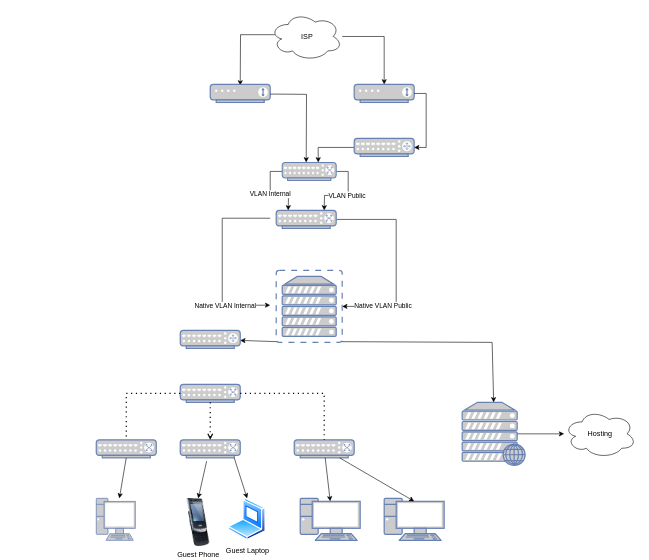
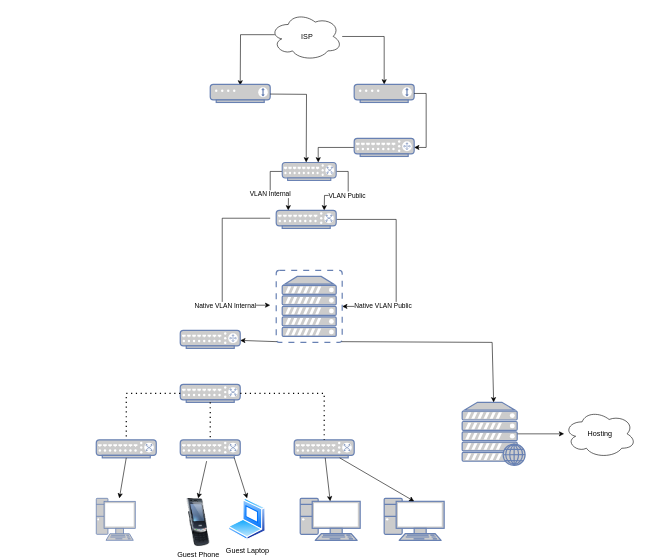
  <mxCell id="0" />
  <mxCell id="1" parent="0" />
  <mxCell id="2" style="edgeStyle=orthogonalEdgeStyle;rounded=0;orthogonalLoop=1;jettySize=auto;html=1;" parent="1" source="3" target="6" edge="1"><mxGeometry relative="1" as="geometry" /></mxCell>
  <mxCell id="3" value="&amp;nbsp;ISP" style="ellipse;shape=cloud;whiteSpace=wrap;html=1;" parent="1" vertex="1"><mxGeometry x="450" y="20" width="120" height="80" as="geometry" /></mxCell>
  <mxCell id="4" style="edgeStyle=orthogonalEdgeStyle;rounded=0;orthogonalLoop=1;jettySize=auto;html=1;exitX=0.064;exitY=0.463;exitDx=0;exitDy=0;exitPerimeter=0;" parent="1" source="3" edge="1"><mxGeometry relative="1" as="geometry"><mxPoint x="400" y="141.68" as="targetPoint" /><mxPoint x="458.68" y="100" as="sourcePoint" /></mxGeometry></mxCell>
  <mxCell id="5" value="&lt;font color=&quot;#ffffff&quot;&gt;NID 1&lt;br&gt;Public /32&lt;br&gt;500Mbps Async Fiber&lt;/font&gt;" style="fontColor=#0066CC;verticalAlign=top;verticalLabelPosition=bottom;labelPosition=center;align=center;html=1;outlineConnect=0;fillColor=#CCCCCC;strokeColor=#6881B3;gradientColor=none;gradientDirection=north;strokeWidth=2;shape=mxgraph.networks.modem;" parent="1" vertex="1"><mxGeometry x="350" y="140" width="100" height="30" as="geometry" /></mxCell>
  <mxCell id="6" value="&lt;font color=&quot;#ffffff&quot;&gt;NID 2&lt;br&gt;Public /25&lt;br&gt;1G Async Fiber&lt;/font&gt;" style="fontColor=#0066CC;verticalAlign=top;verticalLabelPosition=bottom;labelPosition=center;align=center;html=1;outlineConnect=0;fillColor=#CCCCCC;strokeColor=#6881B3;gradientColor=none;gradientDirection=north;strokeWidth=2;shape=mxgraph.networks.modem;" parent="1" vertex="1"><mxGeometry x="590" y="140" width="100" height="30" as="geometry" /></mxCell>
  <mxCell id="7" style="edgeStyle=orthogonalEdgeStyle;rounded=0;orthogonalLoop=1;jettySize=auto;html=1;" parent="1" edge="1"><mxGeometry relative="1" as="geometry"><mxPoint x="510" y="270" as="targetPoint" /><mxPoint x="450" y="156" as="sourcePoint" /></mxGeometry></mxCell>
  <mxCell id="8" style="edgeStyle=orthogonalEdgeStyle;rounded=0;orthogonalLoop=1;jettySize=auto;html=1;entryX=0.667;entryY=0;entryDx=0;entryDy=0;entryPerimeter=0;" parent="1" source="9" target="12" edge="1"><mxGeometry relative="1" as="geometry"><mxPoint x="530" y="260" as="targetPoint" /><Array as="points"><mxPoint x="530" y="245" /></Array></mxGeometry></mxCell>
  <mxCell id="9" value="&lt;font color=&quot;#ffffff&quot;&gt;Transparent Firewall&lt;br&gt;Public /25&lt;/font&gt;" style="fontColor=#0066CC;verticalAlign=top;verticalLabelPosition=bottom;labelPosition=center;align=center;html=1;outlineConnect=0;fillColor=#CCCCCC;strokeColor=#6881B3;gradientColor=none;gradientDirection=north;strokeWidth=2;shape=mxgraph.networks.router;" parent="1" vertex="1"><mxGeometry x="590" y="230" width="100" height="30" as="geometry" /></mxCell>
  <mxCell id="10" value="VLAN Internal" style="edgeStyle=orthogonalEdgeStyle;rounded=0;orthogonalLoop=1;jettySize=auto;html=1;exitX=0;exitY=0.5;exitDx=0;exitDy=0;exitPerimeter=0;" parent="1" source="12" edge="1"><mxGeometry relative="1" as="geometry"><mxPoint x="480" y="350" as="targetPoint" /></mxGeometry></mxCell>
  <mxCell id="11" value="VLAN Public" style="edgeStyle=orthogonalEdgeStyle;rounded=0;orthogonalLoop=1;jettySize=auto;html=1;exitX=1;exitY=0.5;exitDx=0;exitDy=0;exitPerimeter=0;" parent="1" source="12" edge="1"><mxGeometry relative="1" as="geometry"><mxPoint x="540" y="350" as="targetPoint" /></mxGeometry></mxCell>
  <mxCell id="12" value="&lt;font color=&quot;#ffffff&quot;&gt;Core Switch&lt;/font&gt;" style="fontColor=#0066CC;verticalAlign=top;verticalLabelPosition=bottom;labelPosition=center;align=center;html=1;outlineConnect=0;fillColor=#CCCCCC;strokeColor=#6881B3;gradientColor=none;gradientDirection=north;strokeWidth=2;shape=mxgraph.networks.switch;" parent="1" vertex="1"><mxGeometry x="470" y="270" width="90" height="30" as="geometry" /></mxCell>
  <mxCell id="13" style="edgeStyle=orthogonalEdgeStyle;rounded=0;orthogonalLoop=1;jettySize=auto;html=1;" parent="1" edge="1"><mxGeometry relative="1" as="geometry"><mxPoint x="450" y="363" as="sourcePoint" /><mxPoint x="450" y="508" as="targetPoint" /><Array as="points"><mxPoint x="370" y="363" /><mxPoint x="370" y="508" /></Array></mxGeometry></mxCell>
  <mxCell id="14" value="Native VLAN Internal" style="edgeLabel;html=1;align=center;verticalAlign=middle;resizable=0;points=[];" parent="13" vertex="1" connectable="0"><mxGeometry x="0.501" relative="1" as="geometry"><mxPoint as="offset" /></mxGeometry></mxCell>
  <mxCell id="15" style="edgeStyle=orthogonalEdgeStyle;rounded=0;orthogonalLoop=1;jettySize=auto;html=1;" parent="1" source="17" target="18" edge="1"><mxGeometry relative="1" as="geometry"><Array as="points"><mxPoint x="660" y="365" /><mxPoint x="660" y="510" /></Array></mxGeometry></mxCell>
  <mxCell id="16" value="Native VLAN Public" style="edgeLabel;html=1;align=center;verticalAlign=middle;resizable=0;points=[];" parent="15" vertex="1" connectable="0"><mxGeometry x="0.601" y="-2" relative="1" as="geometry"><mxPoint as="offset" /></mxGeometry></mxCell>
  <mxCell id="17" value="&lt;font color=&quot;#ffffff&quot;&gt;Rack distribution switch&lt;br&gt;50/50 split native VLANs for Internal and Public&lt;/font&gt;" style="fontColor=#0066CC;verticalAlign=top;verticalLabelPosition=bottom;labelPosition=center;align=center;html=1;outlineConnect=0;fillColor=#CCCCCC;strokeColor=#6881B3;gradientColor=none;gradientDirection=north;strokeWidth=2;shape=mxgraph.networks.switch;" parent="1" vertex="1"><mxGeometry x="460" y="350" width="100" height="30" as="geometry" /></mxCell>
  <mxCell id="18" value="&lt;font color=&quot;#ffffff&quot;&gt;VSphere Hypervisor&lt;/font&gt;" style="fontColor=#0066CC;verticalAlign=top;verticalLabelPosition=bottom;labelPosition=center;align=center;html=1;outlineConnect=0;fillColor=#CCCCCC;strokeColor=#6881B3;gradientColor=none;gradientDirection=north;strokeWidth=2;shape=mxgraph.networks.virtual_server;" parent="1" vertex="1"><mxGeometry x="460" y="450" width="110" height="120" as="geometry" /></mxCell>
  <mxCell id="19" value="&lt;font color=&quot;#ffffff&quot;&gt;Virtual Firewall&lt;br&gt;Internal /22&lt;/font&gt;" style="fontColor=#0066CC;verticalAlign=top;verticalLabelPosition=bottom;labelPosition=center;align=center;html=1;outlineConnect=0;fillColor=#CCCCCC;strokeColor=#6881B3;gradientColor=none;gradientDirection=north;strokeWidth=2;shape=mxgraph.networks.router;" parent="1" vertex="1"><mxGeometry x="300" y="550" width="100" height="30" as="geometry" /></mxCell>
  <mxCell id="20" value="&lt;font color=&quot;#ffffff&quot;&gt;Hosting Services&lt;br&gt;Public /25&lt;/font&gt;" style="fontColor=#0066CC;verticalAlign=top;verticalLabelPosition=bottom;labelPosition=center;align=center;html=1;outlineConnect=0;fillColor=#CCCCCC;strokeColor=#6881B3;gradientColor=none;gradientDirection=north;strokeWidth=2;shape=mxgraph.networks.web_server;" parent="1" vertex="1"><mxGeometry x="770" y="670" width="105" height="105" as="geometry" /></mxCell>
  <mxCell id="21" value="&lt;font color=&quot;#ffffff&quot;&gt;VLAN PCI /24&lt;/font&gt;" style="fontColor=#0066CC;verticalAlign=top;verticalLabelPosition=bottom;labelPosition=center;align=center;html=1;outlineConnect=0;fillColor=#CCCCCC;strokeColor=#6881B3;gradientColor=none;gradientDirection=north;strokeWidth=2;shape=mxgraph.networks.switch;" parent="1" vertex="1"><mxGeometry x="160" y="732.5" width="100" height="30" as="geometry" /></mxCell>
  <mxCell id="22" value="&lt;font color=&quot;#ffffff&quot;&gt;VLAN Guest /24&lt;/font&gt;" style="fontColor=#0066CC;verticalAlign=top;verticalLabelPosition=bottom;labelPosition=center;align=center;html=1;outlineConnect=0;fillColor=#CCCCCC;strokeColor=#6881B3;gradientColor=none;gradientDirection=north;strokeWidth=2;shape=mxgraph.networks.switch;" parent="1" vertex="1"><mxGeometry x="300" y="732.5" width="100" height="30" as="geometry" /></mxCell>
  <mxCell id="23" value="&lt;font color=&quot;#ffffff&quot;&gt;VLAN Internal /22&lt;/font&gt;" style="fontColor=#0066CC;verticalAlign=top;verticalLabelPosition=bottom;labelPosition=center;align=center;html=1;outlineConnect=0;fillColor=#CCCCCC;strokeColor=#6881B3;gradientColor=none;gradientDirection=north;strokeWidth=2;shape=mxgraph.networks.switch;" parent="1" vertex="1"><mxGeometry x="490" y="732.5" width="100" height="30" as="geometry" /></mxCell>
  <mxCell id="24" style="edgeStyle=orthogonalEdgeStyle;rounded=0;orthogonalLoop=1;jettySize=auto;html=1;entryX=1;entryY=0.5;entryDx=0;entryDy=0;entryPerimeter=0;" parent="1" source="6" target="9" edge="1"><mxGeometry relative="1" as="geometry"><Array as="points"><mxPoint x="710" y="155" /><mxPoint x="710" y="245" /></Array></mxGeometry></mxCell>
  <mxCell id="25" value="&lt;font color=&quot;#ffffff&quot;&gt;Switch internal&lt;/font&gt;" style="fontColor=#0066CC;verticalAlign=top;verticalLabelPosition=bottom;labelPosition=center;align=center;html=1;outlineConnect=0;fillColor=#CCCCCC;strokeColor=#6881B3;gradientColor=none;gradientDirection=north;strokeWidth=2;shape=mxgraph.networks.switch;" parent="1" vertex="1"><mxGeometry x="300" y="640" width="100" height="30" as="geometry" /></mxCell>
  <mxCell id="26" style="edgeStyle=orthogonalEdgeStyle;rounded=0;orthogonalLoop=1;jettySize=auto;html=1;exitX=0.5;exitY=1;exitDx=0;exitDy=0;exitPerimeter=0;" parent="1" source="19" target="19" edge="1"><mxGeometry relative="1" as="geometry" /></mxCell>
  <mxCell id="27" style="edgeStyle=orthogonalEdgeStyle;rounded=0;orthogonalLoop=1;jettySize=auto;html=1;exitX=0.5;exitY=1;exitDx=0;exitDy=0;exitPerimeter=0;" parent="1" source="23" target="23" edge="1"><mxGeometry relative="1" as="geometry" /></mxCell>
  <mxCell id="28" value="" style="endArrow=none;dashed=1;html=1;dashPattern=1 3;strokeWidth=2;rounded=0;exitX=0;exitY=0.5;exitDx=0;exitDy=0;exitPerimeter=0;entryX=0.5;entryY=0;entryDx=0;entryDy=0;entryPerimeter=0;" parent="1" source="25" target="21" edge="1"><mxGeometry width="50" height="50" relative="1" as="geometry"><mxPoint x="480" y="470" as="sourcePoint" /><mxPoint x="60" y="740" as="targetPoint" /><Array as="points"><mxPoint x="210" y="655" /></Array></mxGeometry></mxCell>
  <mxCell id="29" value="" style="endArrow=none;dashed=1;html=1;dashPattern=1 3;strokeWidth=2;rounded=0;exitX=1;exitY=0.5;exitDx=0;exitDy=0;exitPerimeter=0;entryX=0.5;entryY=0;entryDx=0;entryDy=0;entryPerimeter=0;" parent="1" source="25" target="23" edge="1"><mxGeometry width="50" height="50" relative="1" as="geometry"><mxPoint x="480" y="470" as="sourcePoint" /><mxPoint x="420" y="740" as="targetPoint" /><Array as="points"><mxPoint x="460" y="655" /><mxPoint x="540" y="655" /></Array></mxGeometry></mxCell>
- <mxCell id="30" value="" style="endArrow=open;dashed=1;html=1;dashPattern=1 3;strokeWidth=2;rounded=0;exitX=0.5;exitY=1;exitDx=0;exitDy=0;exitPerimeter=0;entryX=0.5;entryY=0;entryDx=0;entryDy=0;entryPerimeter=0;" parent="1" source="25" target="22" edge="1"><mxGeometry width="50" height="50" relative="1" as="geometry"><mxPoint x="480" y="470" as="sourcePoint" /><mxPoint x="530" y="420" as="targetPoint" /></mxGeometry></mxCell>
+ <mxCell id="30" value="" style="endArrow=none;dashed=1;html=1;dashPattern=1 3;strokeWidth=2;rounded=0;exitX=0.5;exitY=1;exitDx=0;exitDy=0;exitPerimeter=0;entryX=0.5;entryY=0;entryDx=0;entryDy=0;entryPerimeter=0;" parent="1" source="25" target="22" edge="1"><mxGeometry width="50" height="50" relative="1" as="geometry"><mxPoint x="480" y="470" as="sourcePoint" /><mxPoint x="530" y="420" as="targetPoint" /></mxGeometry></mxCell>
  <mxCell id="31" value="&lt;div style=&quot;&quot;&gt;&lt;font color=&quot;#ffffff&quot;&gt;&lt;b style=&quot;font-size: 16px; background-color: initial;&quot;&gt;&lt;u&gt;TongaTek Network&lt;/u&gt;&lt;/b&gt;&lt;/font&gt;&lt;/div&gt;&lt;div style=&quot;&quot;&gt;&lt;font color=&quot;#ffffff&quot;&gt;&lt;b style=&quot;font-size: 16px; background-color: initial;&quot;&gt;Left side is internal trunk, right side is public&lt;/b&gt;&lt;b style=&quot;background-color: initial; font-size: 16px;&quot;&gt;&amp;nbsp;trunk.&lt;/b&gt;&lt;/font&gt;&lt;/div&gt;" style="text;strokeColor=none;align=center;fillColor=none;html=1;verticalAlign=middle;whiteSpace=wrap;rounded=0;" parent="1" vertex="1"><mxGeometry x="20" y="50" width="300" height="80" as="geometry" /></mxCell>
  <mxCell id="32" value="&lt;font color=&quot;#ffffff&quot;&gt;Domain Endpoint&lt;/font&gt;" style="fontColor=#0066CC;verticalAlign=top;verticalLabelPosition=bottom;labelPosition=center;align=center;html=1;outlineConnect=0;fillColor=#CCCCCC;strokeColor=#6881B3;gradientColor=none;gradientDirection=north;strokeWidth=2;shape=mxgraph.networks.pc;" parent="1" vertex="1"><mxGeometry x="500" y="830" width="100" height="70" as="geometry" /></mxCell>
  <mxCell id="33" value="&lt;font color=&quot;#ffffff&quot;&gt;Credit Card Machine&lt;/font&gt;" style="fontColor=#0066CC;verticalAlign=top;verticalLabelPosition=bottom;labelPosition=center;align=center;html=1;outlineConnect=0;fillColor=#CCCCCC;strokeColor=#6881B3;gradientColor=none;gradientDirection=north;strokeWidth=2;shape=mxgraph.networks.pc;" parent="1" vertex="1"><mxGeometry x="160" y="830" width="65" height="70" as="geometry" /></mxCell>
  <mxCell id="34" value="" style="endArrow=classic;html=1;rounded=0;exitX=0.99;exitY=0.99;exitDx=0;exitDy=0;exitPerimeter=0;entryX=0.5;entryY=0;entryDx=0;entryDy=0;entryPerimeter=0;" parent="1" source="18" target="20" edge="1"><mxGeometry width="50" height="50" relative="1" as="geometry"><mxPoint x="480" y="840" as="sourcePoint" /><mxPoint x="530" y="790" as="targetPoint" /><Array as="points"><mxPoint x="820" y="570" /></Array></mxGeometry></mxCell>
  <mxCell id="35" value="Hosting" style="ellipse;shape=cloud;whiteSpace=wrap;html=1;" parent="1" vertex="1"><mxGeometry x="940" y="682.5" width="120" height="80" as="geometry" /></mxCell>
  <mxCell id="36" value="" style="endArrow=classic;html=1;rounded=0;exitX=0.88;exitY=0.5;exitDx=0;exitDy=0;exitPerimeter=0;" parent="1" source="20" target="35" edge="1"><mxGeometry width="50" height="50" relative="1" as="geometry"><mxPoint x="480" y="690" as="sourcePoint" /><mxPoint x="530" y="640" as="targetPoint" /><Array as="points" /></mxGeometry></mxCell>
  <mxCell id="37" value="&lt;font color=&quot;#ffffff&quot;&gt;Domain Endpoint&lt;/font&gt;" style="fontColor=#0066CC;verticalAlign=top;verticalLabelPosition=bottom;labelPosition=center;align=center;html=1;outlineConnect=0;fillColor=#CCCCCC;strokeColor=#6881B3;gradientColor=none;gradientDirection=north;strokeWidth=2;shape=mxgraph.networks.pc;" parent="1" vertex="1"><mxGeometry x="640" y="830" width="100" height="70" as="geometry" /></mxCell>
  <mxCell id="38" value="" style="endArrow=classic;html=1;rounded=0;exitX=0.5;exitY=1;exitDx=0;exitDy=0;exitPerimeter=0;" parent="1" source="21" target="33" edge="1"><mxGeometry width="50" height="50" relative="1" as="geometry"><mxPoint x="480" y="930" as="sourcePoint" /><mxPoint x="530" y="880" as="targetPoint" /></mxGeometry></mxCell>
  <mxCell id="39" value="" style="endArrow=classic;html=1;rounded=0;entryX=0.5;entryY=0;entryDx=0;entryDy=0;exitX=0.44;exitY=1.183;exitDx=0;exitDy=0;exitPerimeter=0;" parent="1" source="22" target="42" edge="1"><mxGeometry width="50" height="50" relative="1" as="geometry"><mxPoint x="230" y="840" as="sourcePoint" /><mxPoint x="320" y="900" as="targetPoint" /></mxGeometry></mxCell>
  <mxCell id="40" value="" style="endArrow=classic;html=1;rounded=0;exitX=0.9;exitY=1;exitDx=0;exitDy=0;exitPerimeter=0;entryX=0.5;entryY=0;entryDx=0;entryDy=0;" parent="1" source="22" target="41" edge="1"><mxGeometry width="50" height="50" relative="1" as="geometry"><mxPoint x="404" y="840" as="sourcePoint" /><mxPoint x="330" y="910" as="targetPoint" /></mxGeometry></mxCell>
  <mxCell id="41" value="Guest Laptop" style="image;aspect=fixed;perimeter=ellipsePerimeter;html=1;align=center;shadow=0;dashed=0;spacingTop=3;image=img/lib/active_directory/laptop_client.svg;" parent="1" vertex="1"><mxGeometry x="380" y="830" width="63" height="70" as="geometry" /></mxCell>
  <mxCell id="42" value="Guest Phone" style="image;html=1;image=img/lib/clip_art/telecommunication/Cellphone_128x128.png" parent="1" vertex="1"><mxGeometry x="290" y="830" width="80" height="80" as="geometry" /></mxCell>
  <mxCell id="43" value="" style="endArrow=classic;html=1;rounded=0;entryX=0.5;entryY=0.07;entryDx=0;entryDy=0;entryPerimeter=0;" parent="1" source="23" target="32" edge="1"><mxGeometry width="50" height="50" relative="1" as="geometry"><mxPoint x="390" y="930" as="sourcePoint" /><mxPoint x="440" y="880" as="targetPoint" /></mxGeometry></mxCell>
  <mxCell id="44" value="" style="endArrow=classic;html=1;rounded=0;entryX=0.5;entryY=0.07;entryDx=0;entryDy=0;entryPerimeter=0;" parent="1" source="23" target="37" edge="1"><mxGeometry width="50" height="50" relative="1" as="geometry"><mxPoint x="646" y="840" as="sourcePoint" /><mxPoint x="620" y="935" as="targetPoint" /></mxGeometry></mxCell>
  <mxCell id="45" value="" style="endArrow=classic;html=1;rounded=0;exitX=0.01;exitY=0.99;exitDx=0;exitDy=0;exitPerimeter=0;" parent="1" source="18" target="19" edge="1"><mxGeometry width="50" height="50" relative="1" as="geometry"><mxPoint x="390" y="590" as="sourcePoint" /><mxPoint x="420" y="698" as="targetPoint" /></mxGeometry></mxCell>
